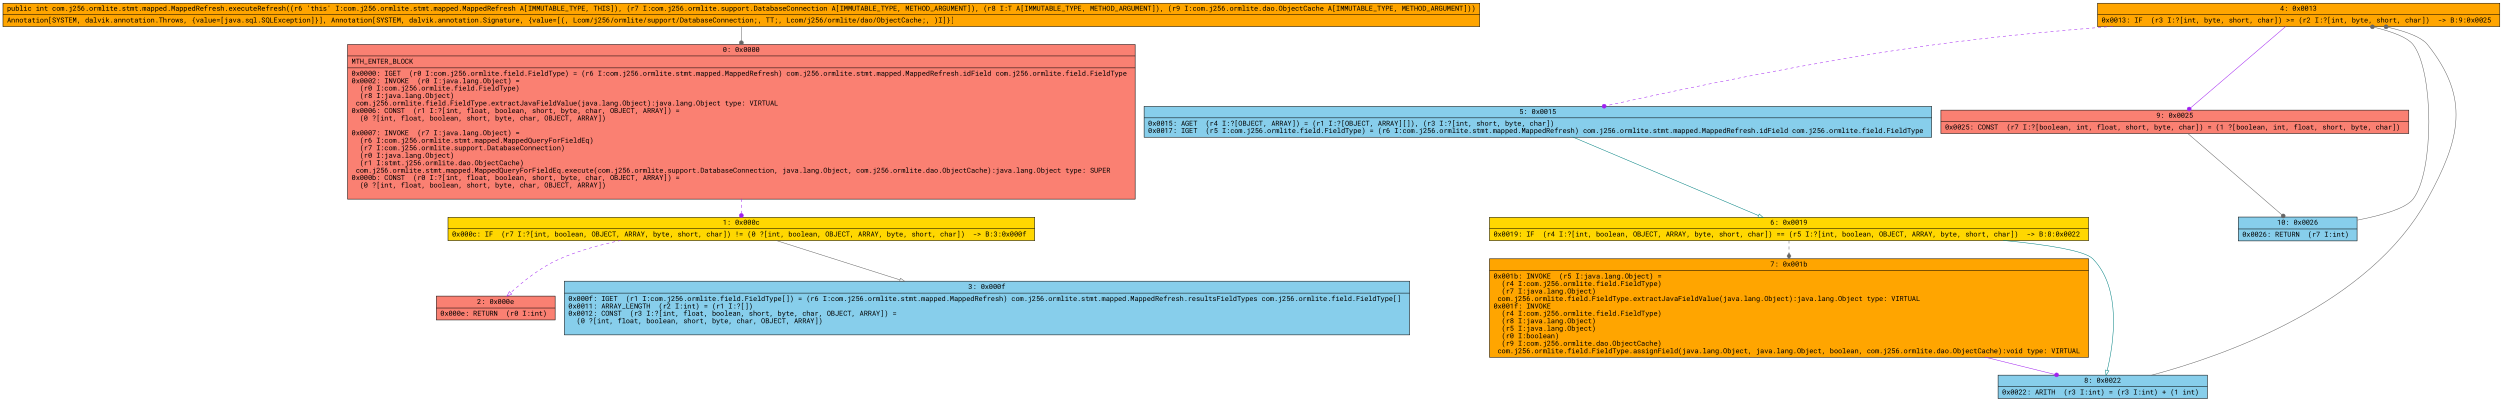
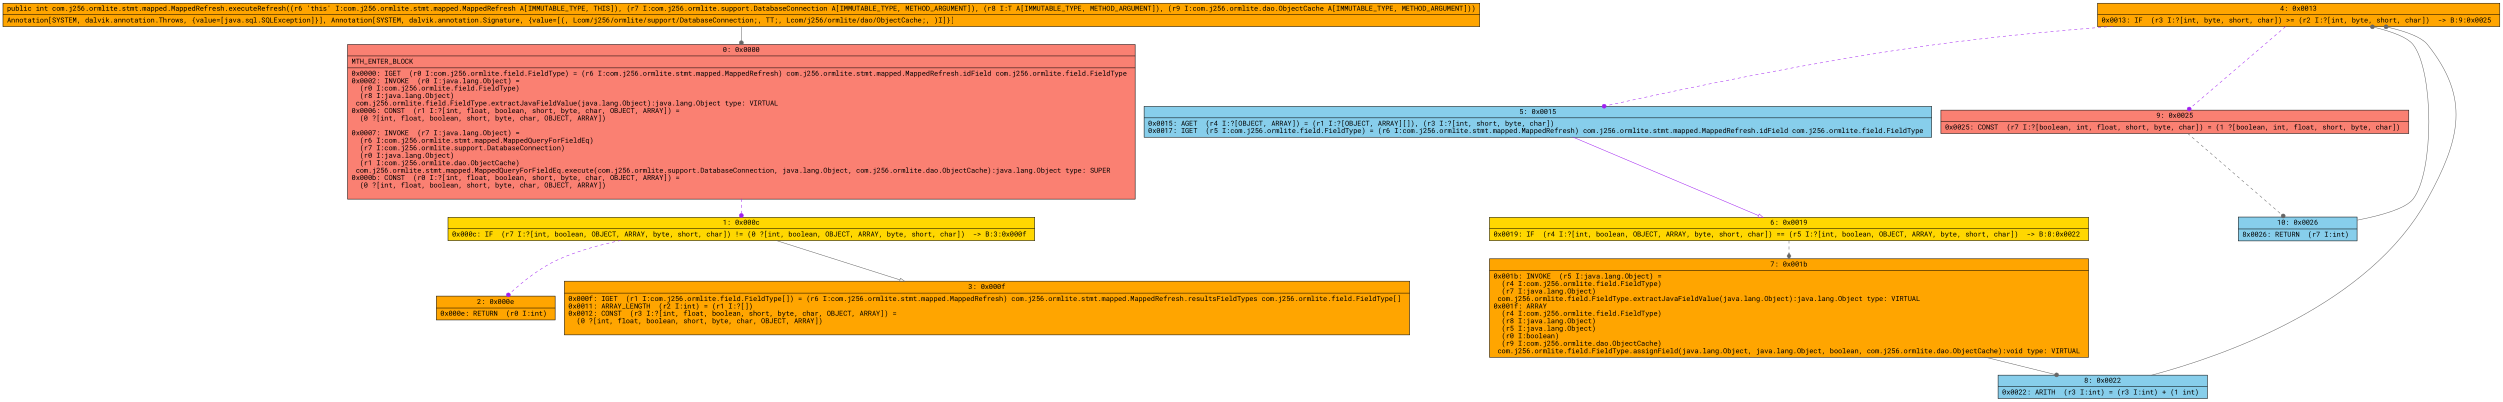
  digraph {
    fontname="Roboto Mono"
    node [fillcolor=orange fontname="Roboto Mono" shape=record style=filled]
    edge [arrowhead=dot color=gray40 fontname="Roboto Mono"]
-   n1 [fillcolor=salmon label="{0\:\ 0x0000|MTH_ENTER_BLOCK\l|0x0000: IGET  (r0 I:com.j256.ormlite.field.FieldType) = (r6 I:com.j256.ormlite.stmt.mapped.MappedRefresh) com.j256.ormlite.stmt.mapped.MappedRefresh.idField com.j256.ormlite.field.FieldType \l0x0002: INVOKE  (r0 I:java.lang.Object) = \l  (r0 I:com.j256.ormlite.field.FieldType)\l  (r8 I:java.lang.Object)\l com.j256.ormlite.field.FieldType.extractJavaFieldValue(java.lang.Object):java.lang.Object type: VIRTUAL \l0x0006: CONST  (r1 I:?[int, float, boolean, short, byte, char, OBJECT, ARRAY]) = \l  (0 ?[int, float, boolean, short, byte, char, OBJECT, ARRAY])\l \l0x0007: INVOKE  (r7 I:java.lang.Object) = \l  (r6 I:com.j256.ormlite.stmt.mapped.MappedQueryForFieldEq)\l  (r7 I:com.j256.ormlite.support.DatabaseConnection)\l  (r0 I:java.lang.Object)\l  (r1 I:stmt.j256.ormlite.dao.ObjectCache)\l com.j256.ormlite.stmt.mapped.MappedQueryForFieldEq.execute(com.j256.ormlite.support.DatabaseConnection, java.lang.Object, com.j256.ormlite.dao.ObjectCache):java.lang.Object type: SUPER \l0x000b: CONST  (r0 I:?[int, float, boolean, short, byte, char, OBJECT, ARRAY]) = \l  (0 ?[int, float, boolean, short, byte, char, OBJECT, ARRAY])\l \l}"]
+   n1 [fillcolor=salmon label="{0\:\ 0x0000|MTH_ENTER_BLOCK\l|0x0000: IGET  (r0 I:com.j256.ormlite.field.FieldType) = (r6 I:com.j256.ormlite.stmt.mapped.MappedRefresh) com.j256.ormlite.stmt.mapped.MappedRefresh.idField com.j256.ormlite.field.FieldType \l0x0002: INVOKE  (r0 I:java.lang.Object) = \l  (r0 I:com.j256.ormlite.field.FieldType)\l  (r8 I:java.lang.Object)\l com.j256.ormlite.field.FieldType.extractJavaFieldValue(java.lang.Object):java.lang.Object type: VIRTUAL \l0x0006: CONST  (r1 I:?[int, float, boolean, short, byte, char, OBJECT, ARRAY]) = \l  (0 ?[int, float, boolean, short, byte, char, OBJECT, ARRAY])\l \l0x0007: INVOKE  (r7 I:java.lang.Object) = \l  (r6 I:com.j256.ormlite.stmt.mapped.MappedQueryForFieldEq)\l  (r7 I:com.j256.ormlite.support.DatabaseConnection)\l  (r0 I:java.lang.Object)\l  (r1 I:com.j256.ormlite.dao.ObjectCache)\l com.j256.ormlite.stmt.mapped.MappedQueryForFieldEq.execute(com.j256.ormlite.support.DatabaseConnection, java.lang.Object, com.j256.ormlite.dao.ObjectCache):java.lang.Object type: SUPER \l0x000b: CONST  (r0 I:?[int, float, boolean, short, byte, char, OBJECT, ARRAY]) = \l  (0 ?[int, float, boolean, short, byte, char, OBJECT, ARRAY])\l \l}"]
    n2 [fillcolor=gold label="{1\:\ 0x000c|0x000c: IF  (r7 I:?[int, boolean, OBJECT, ARRAY, byte, short, char]) != (0 ?[int, boolean, OBJECT, ARRAY, byte, short, char])  \-\> B:3:0x000f \l}"]
-   n3 [fillcolor=salmon label="{2\:\ 0x000e|0x000e: RETURN  (r0 I:int) \l}"]
-   n4 [fillcolor=skyblue label="{3\:\ 0x000f|0x000f: IGET  (r1 I:com.j256.ormlite.field.FieldType[]) = (r6 I:com.j256.ormlite.stmt.mapped.MappedRefresh) com.j256.ormlite.stmt.mapped.MappedRefresh.resultsFieldTypes com.j256.ormlite.field.FieldType[] \l0x0011: ARRAY_LENGTH  (r2 I:int) = (r1 I:?[]) \l0x0012: CONST  (r3 I:?[int, float, boolean, short, byte, char, OBJECT, ARRAY]) = \l  (0 ?[int, float, boolean, short, byte, char, OBJECT, ARRAY])\l \l}"]
+   n3 [label="{2\:\ 0x000e|0x000e: RETURN  (r0 I:int) \l}"]
+   n4 [label="{3\:\ 0x000f|0x000f: IGET  (r1 I:com.j256.ormlite.field.FieldType[]) = (r6 I:com.j256.ormlite.stmt.mapped.MappedRefresh) com.j256.ormlite.stmt.mapped.MappedRefresh.resultsFieldTypes com.j256.ormlite.field.FieldType[] \l0x0011: ARRAY_LENGTH  (r2 I:int) = (r1 I:?[]) \l0x0012: CONST  (r3 I:?[int, float, boolean, short, byte, char, OBJECT, ARRAY]) = \l  (0 ?[int, float, boolean, short, byte, char, OBJECT, ARRAY])\l \l}"]
    n5 [label="{4\:\ 0x0013|0x0013: IF  (r3 I:?[int, byte, short, char]) \>= (r2 I:?[int, byte, short, char])  \-\> B:9:0x0025 \l}"]
    n6 [fillcolor=skyblue label="{5\:\ 0x0015|0x0015: AGET  (r4 I:?[OBJECT, ARRAY]) = (r1 I:?[OBJECT, ARRAY][]), (r3 I:?[int, short, byte, char]) \l0x0017: IGET  (r5 I:com.j256.ormlite.field.FieldType) = (r6 I:com.j256.ormlite.stmt.mapped.MappedRefresh) com.j256.ormlite.stmt.mapped.MappedRefresh.idField com.j256.ormlite.field.FieldType \l}"]
    n7 [fillcolor=salmon label="{9\:\ 0x0025|0x0025: CONST  (r7 I:?[boolean, int, float, short, byte, char]) = (1 ?[boolean, int, float, short, byte, char]) \l}"]
    n8 [fillcolor=gold label="{6\:\ 0x0019|0x0019: IF  (r4 I:?[int, boolean, OBJECT, ARRAY, byte, short, char]) == (r5 I:?[int, boolean, OBJECT, ARRAY, byte, short, char])  \-\> B:8:0x0022 \l}"]
-   n9 [fillcolor=skyblue label="{10\:\ 0x0026|0x0026: RETURN  (r7 I:int) \l}"]
-   n10 [label="{7\:\ 0x001b|0x001b: INVOKE  (r5 I:java.lang.Object) = \l  (r4 I:com.j256.ormlite.field.FieldType)\l  (r7 I:java.lang.Object)\l com.j256.ormlite.field.FieldType.extractJavaFieldValue(java.lang.Object):java.lang.Object type: VIRTUAL \l0x001f: INVOKE  \l  (r4 I:com.j256.ormlite.field.FieldType)\l  (r8 I:java.lang.Object)\l  (r5 I:java.lang.Object)\l  (r0 I:boolean)\l  (r9 I:com.j256.ormlite.dao.ObjectCache)\l com.j256.ormlite.field.FieldType.assignField(java.lang.Object, java.lang.Object, boolean, com.j256.ormlite.dao.ObjectCache):void type: VIRTUAL \l}"]
+   n9 [fillcolor=skyblue label="{10\:\ 0x0026|8x0026: RETURN  (r7 I:int) \l}"]
+   n10 [label="{7\:\ 0x001b|0x001b: INVOKE  (r5 I:java.lang.Object) = \l  (r4 I:com.j256.ormlite.field.FieldType)\l  (r7 I:java.lang.Object)\l com.j256.ormlite.field.FieldType.extractJavaFieldValue(java.lang.Object):java.lang.Object type: VIRTUAL \l0x001f: ARRAY  \l  (r4 I:com.j256.ormlite.field.FieldType)\l  (r8 I:java.lang.Object)\l  (r5 I:java.lang.Object)\l  (r0 I:boolean)\l  (r9 I:com.j256.ormlite.dao.ObjectCache)\l com.j256.ormlite.field.FieldType.assignField(java.lang.Object, java.lang.Object, boolean, com.j256.ormlite.dao.ObjectCache):void type: VIRTUAL \l}"]
    n11 [fillcolor=skyblue label="{8\:\ 0x0022|0x0022: ARITH  (r3 I:int) = (r3 I:int) + (1 int) \l}"]
    n12 [label="{public int com.j256.ormlite.stmt.mapped.MappedRefresh.executeRefresh((r6 'this' I:com.j256.ormlite.stmt.mapped.MappedRefresh A[IMMUTABLE_TYPE, THIS]), (r7 I:com.j256.ormlite.support.DatabaseConnection A[IMMUTABLE_TYPE, METHOD_ARGUMENT]), (r8 I:T A[IMMUTABLE_TYPE, METHOD_ARGUMENT]), (r9 I:com.j256.ormlite.dao.ObjectCache A[IMMUTABLE_TYPE, METHOD_ARGUMENT]))  | Annotation[SYSTEM, dalvik.annotation.Throws, \{value=[java.sql.SQLException]\}], Annotation[SYSTEM, dalvik.annotation.Signature, \{value=[(, Lcom\/j256\/ormlite\/support\/DatabaseConnection;, TT;, Lcom\/j256\/ormlite\/dao\/ObjectCache;, )I]\}]\l}"]
    n1 -> n2 [color=purple style=dashed]
-   n2 -> n3 [arrowhead=onormal color=purple style=dashed]
+   n2 -> n3 [color=purple style=dashed]
    n2 -> n4 [arrowhead=onormal]
    n5 -> n6 [color=purple style=dashed]
-   n5 -> n7 [color=purple]
-   n6 -> n8 [arrowhead=onormal color=teal]
-   n7 -> n9
+   n5 -> n7 [color=purple style=dashed]
+   n6 -> n8 [arrowhead=onormal color=purple]
+   n7 -> n9 [style=dashed]
    n8 -> n10 [arrowhead=diamond style=dashed]
-   n8 -> n11 [arrowhead=onormal color=teal]
    n9 -> n5
-   n10 -> n11 [color=purple]
+   n10 -> n11
    n11 -> n5
    n12 -> n1
  }
